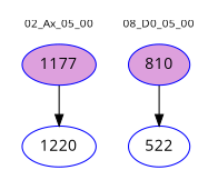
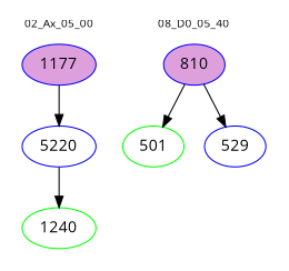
  digraph {
    fontname="Open Sans"
    node [color=blue fillcolor=white fontname="Open Sans" style=filled]
    edge [color=black fontname="Open Sans"]
-   n1 [label=1220]
+   n1 [label=5220]
+   n2 [color=green label=1240]
    n3 [fillcolor=plum label=1177]
    n4 [fillcolor=plum label=810]
-   n6 [label=522]
+   n5 [color=green label=501]
+   n6 [label=529]
    subgraph cluster_1 {
      color=white
      fontsize=10
      label="02_Ax_05_00"
      n1
+     n2
      n3
    }
    subgraph cluster_2 {
      color=white
      fontsize=10
-     label="08_D0_05_00"
+     label="08_D0_05_40"
      n4
+     n5
      n6
    }
+   n1 -> n2
    n3 -> n1
+   n4 -> n5
    n4 -> n6
  }
